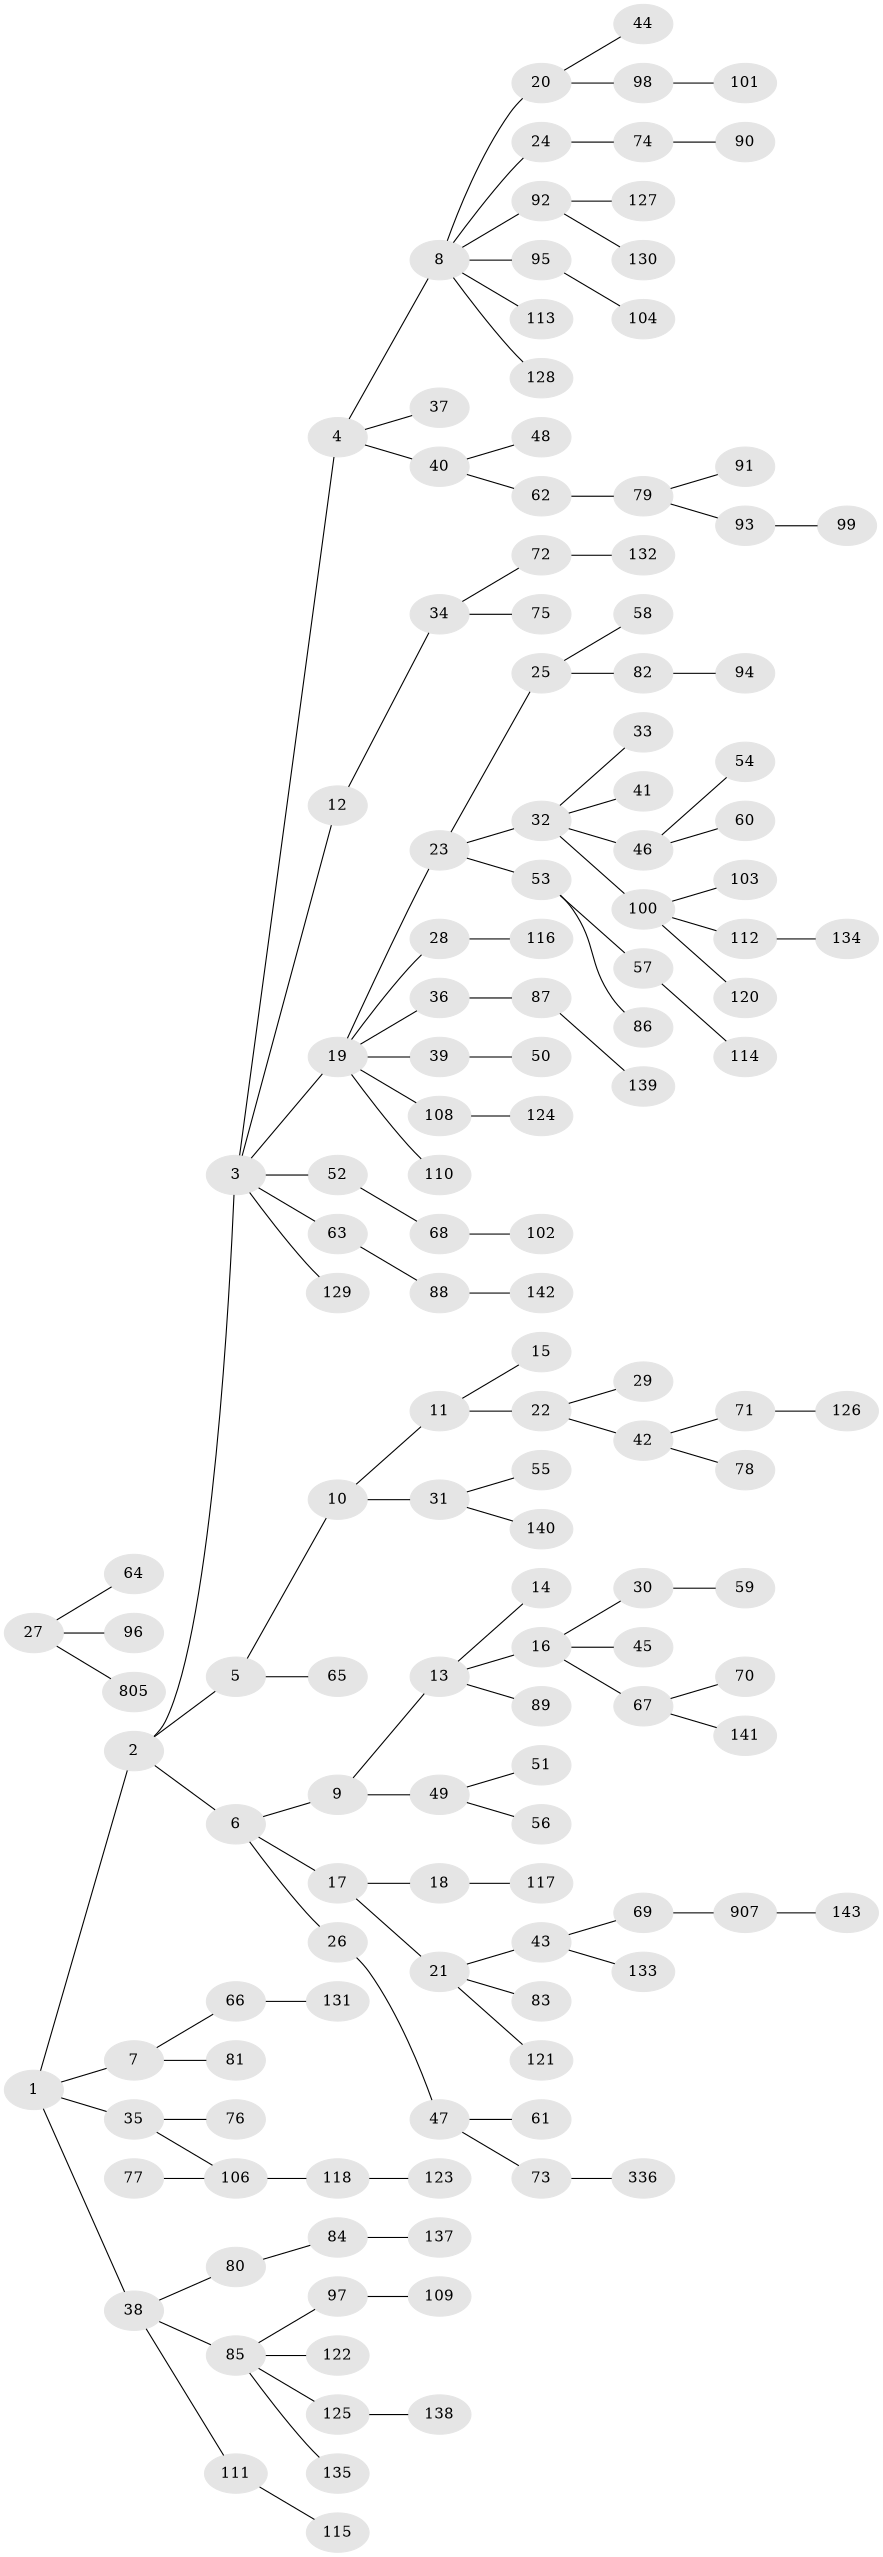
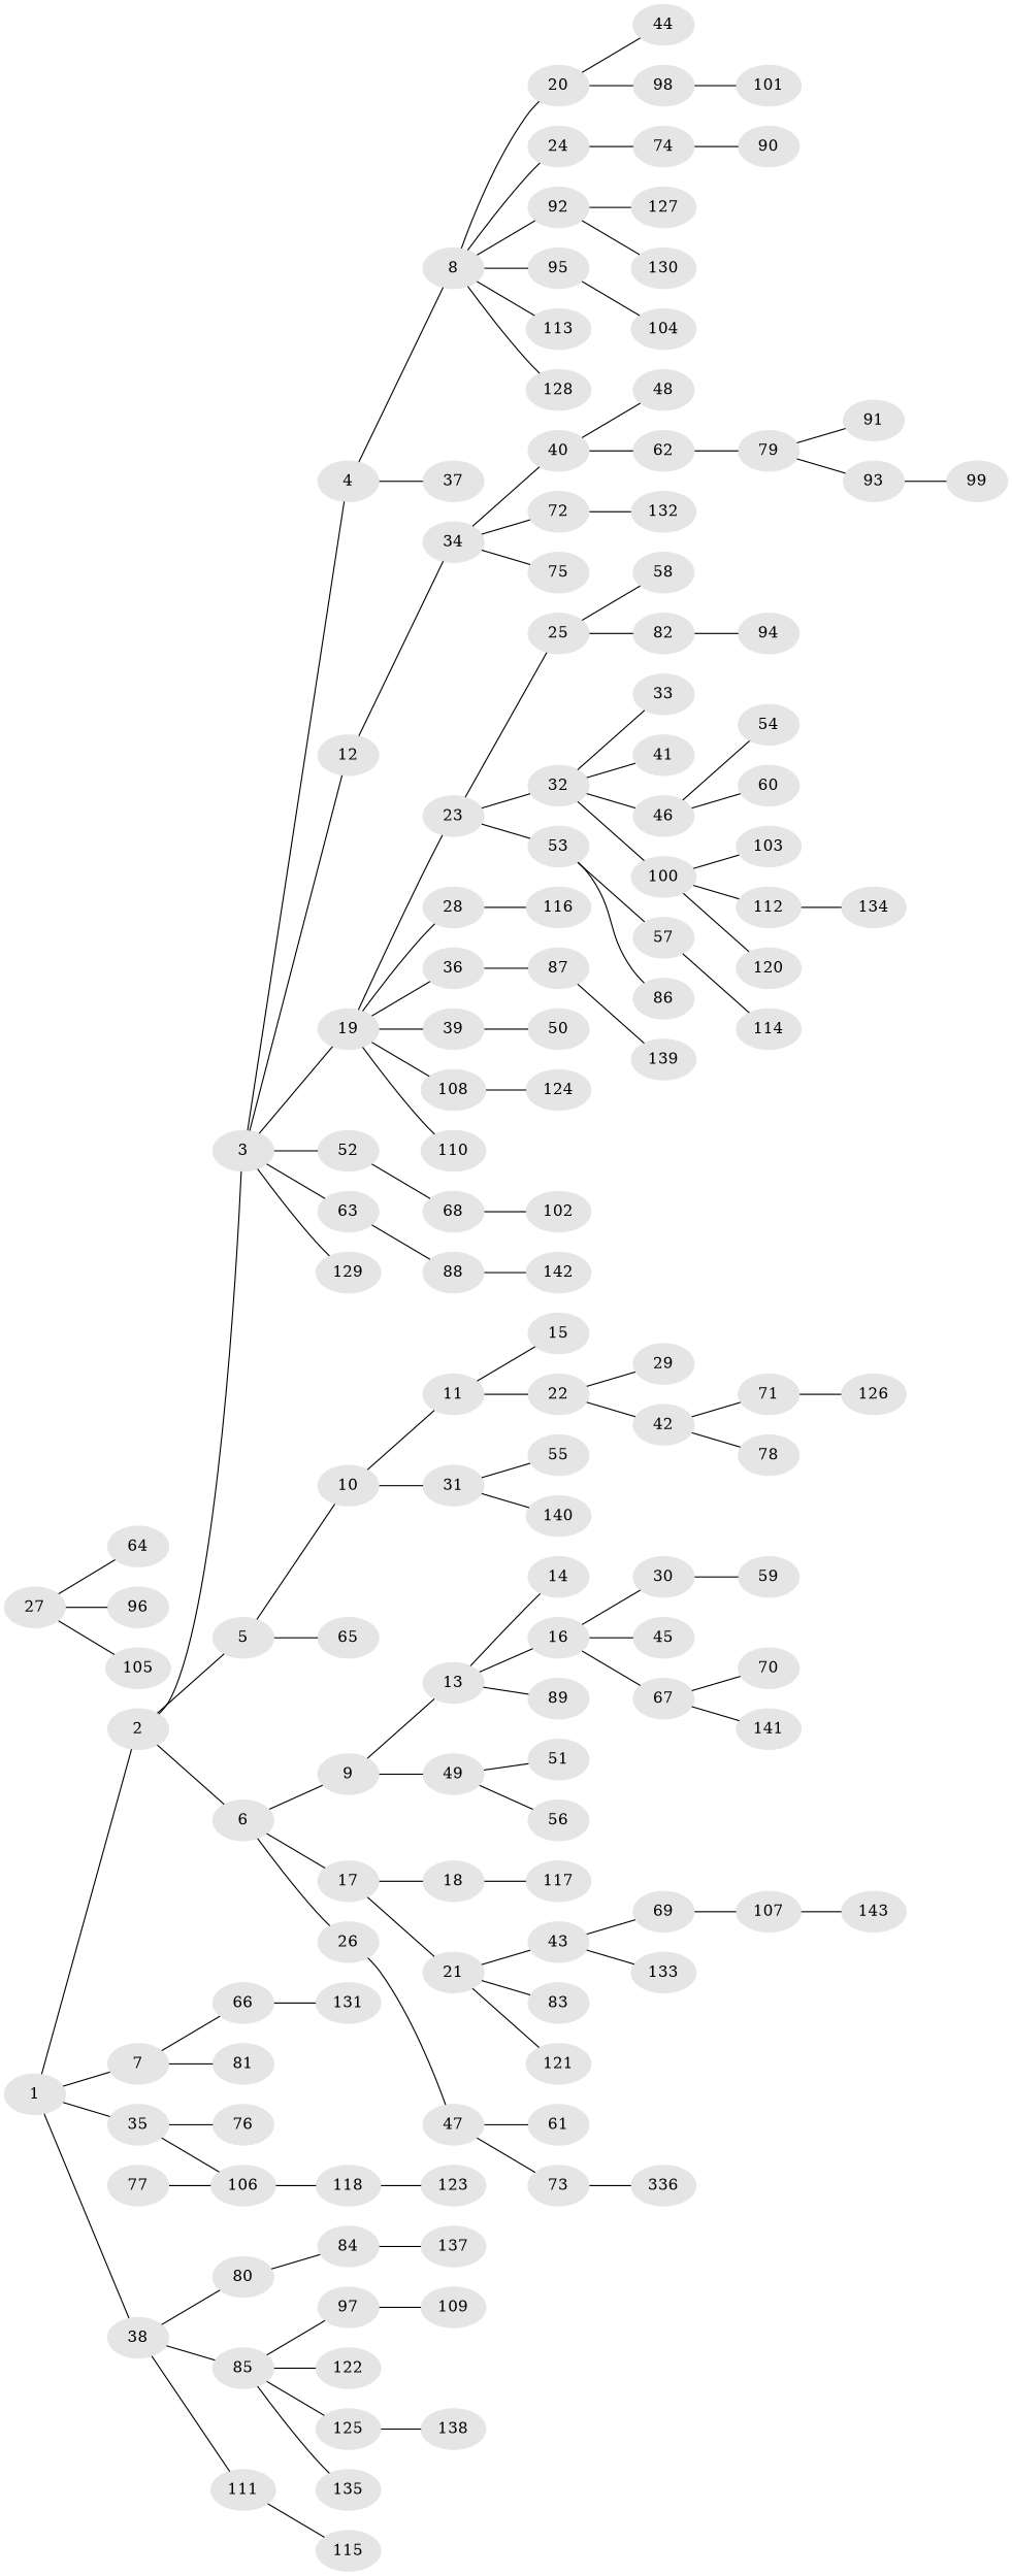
  graph {
    rankdir=LR
    node [color=gray90 style=filled]
    1
    2
    7
    35
    38
    3
    5
    6
    66
    81
    76
    106
    80
    85
    111
    4
    12
    19
    52
    63
    129
    10
    65
    9
    17
    26
    8
    37
    40
    34
    23
    28
    36
    39
    108
    110
    68
    88
    20
    24
    92
    95
    113
    128
    48
    62
    11
    31
    13
    49
    18
    21
    47
    131
    44
    98
    74
    127
    130
    104
    14
    16
    89
    51
    56
    15
    22
    55
    140
    29
    42
    72
    75
    30
    45
    67
    59
    70
    141
    117
    43
    83
    121
    25
    32
    53
    116
    87
    50
    124
    101
    69
    133
    71
    78
    58
    82
    33
    41
    46
    100
    57
    86
    90
    27
    64
    96
-   105 [label=805]
+   105
    94
    61
    73
    54
    60
    103
    112
    120
    132
    77
    139
    84
    97
    122
    125
    135
    115
    79
    126
-   107 [label=907]
+   107
    n129 [label=336]
    102
    114
    91
    93
    142
    143
    118
    99
    137
    109
    138
    134
    123
    1 -- 2
    1 -- 7
    1 -- 35
    1 -- 38
    2 -- 3
    2 -- 5
    2 -- 6
    7 -- 66
    7 -- 81
    35 -- 76
    35 -- 106
    38 -- 80
    38 -- 85
    38 -- 111
    3 -- 4
    3 -- 12
    3 -- 19
    3 -- 52
    3 -- 63
    3 -- 129
    5 -- 10
    5 -- 65
    6 -- 9
    6 -- 17
    6 -- 26
    66 -- 131
    106 -- 118
    80 -- 84
    85 -- 97
    85 -- 122
    85 -- 125
    85 -- 135
    111 -- 115
    4 -- 8
    4 -- 37
-   4 -- 40
+   34 -- 40
    12 -- 34
    19 -- 23
    19 -- 28
    19 -- 36
    19 -- 39
    19 -- 108
    19 -- 110
    52 -- 68
    63 -- 88
    10 -- 11
    10 -- 31
    9 -- 13
    9 -- 49
    17 -- 18
    17 -- 21
    26 -- 47
    8 -- 20
    8 -- 24
    8 -- 92
    8 -- 95
    8 -- 113
    8 -- 128
    40 -- 48
    40 -- 62
    34 -- 72
    34 -- 75
    23 -- 25
    23 -- 32
    23 -- 53
    28 -- 116
    36 -- 87
    39 -- 50
    108 -- 124
    68 -- 102
    88 -- 142
    20 -- 44
    20 -- 98
    24 -- 74
    92 -- 127
    92 -- 130
    95 -- 104
    62 -- 79
    11 -- 15
    11 -- 22
    31 -- 55
    31 -- 140
    13 -- 14
    13 -- 16
    13 -- 89
    49 -- 51
    49 -- 56
    18 -- 117
    21 -- 43
    21 -- 83
    21 -- 121
    47 -- 61
    47 -- 73
    98 -- 101
    74 -- 90
    16 -- 30
    16 -- 45
    16 -- 67
    22 -- 29
    22 -- 42
    42 -- 71
    42 -- 78
    72 -- 132
    30 -- 59
    67 -- 70
    67 -- 141
    43 -- 69
    43 -- 133
    25 -- 58
    25 -- 82
    32 -- 33
    32 -- 41
    32 -- 46
    32 -- 100
    53 -- 57
    53 -- 86
    87 -- 139
    69 -- 107
    71 -- 126
    82 -- 94
    46 -- 54
    46 -- 60
    100 -- 103
    100 -- 112
    100 -- 120
    57 -- 114
    27 -- 64
    27 -- 96
    27 -- 105
    73 -- n129
    112 -- 134
    77 -- 106
    84 -- 137
    97 -- 109
    125 -- 138
    79 -- 91
    79 -- 93
    107 -- 143
    93 -- 99
    118 -- 123
  }
